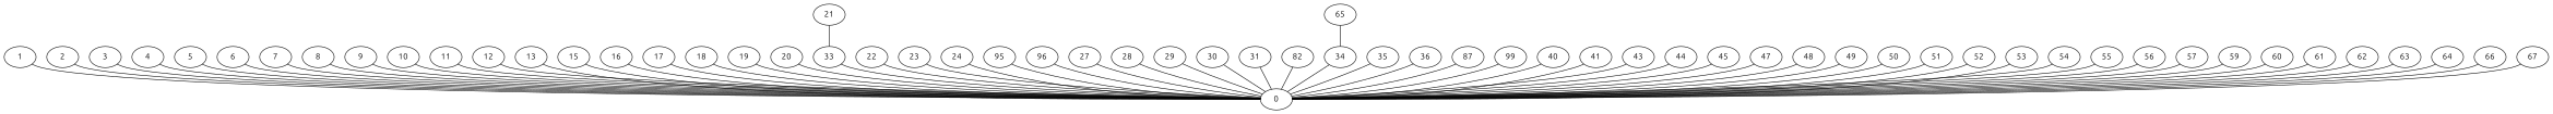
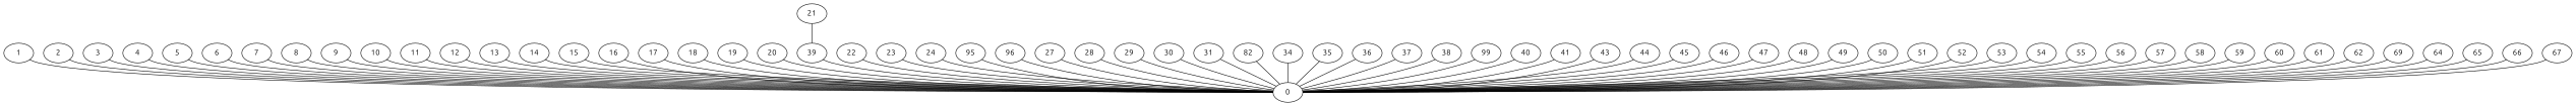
  graph {
    fontname=Ubuntu
    node [fontname=Ubuntu]
    edge [fontname=Ubuntu]
    1
    0
    2
    3
    4
    5
    6
    7
    8
    9
    10
    11
    12
    13
+   14
    15
    16
    17
    18
    19
    20
    21
-   33
+   33 [label=39]
    22
    23
    24
    n27 [label=95]
    n28 [label=96]
    27
    28
    29
    30
    31
    n34 [label=82]
    34
    35
    36
-   37 [label=87]
+   37
+   38
    n40 [label=99]
    40
    41
    43
    44
    45
+   46
    47
    48
    49
    50
    51
    52
    53
    54
    55
    56
    57
+   58
    59
    60
    61
    62
-   63
+   63 [label=69]
    64
    65
    66
    67
    1 -- 0
    2 -- 0
    3 -- 0
    4 -- 0
    5 -- 0
    6 -- 0
    7 -- 0
    8 -- 0
    9 -- 0
    10 -- 0
    11 -- 0
    12 -- 0
    13 -- 0
+   14 -- 0
    15 -- 0
    16 -- 0
    17 -- 0
    18 -- 0
    19 -- 0
    20 -- 0
    21 -- 33
    33 -- 0
    22 -- 0
    23 -- 0
    24 -- 0
    n27 -- 0
    n28 -- 0
    27 -- 0
    28 -- 0
    29 -- 0
    30 -- 0
    31 -- 0
    n34 -- 0
    34 -- 0
    35 -- 0
    36 -- 0
    37 -- 0
+   38 -- 0
    n40 -- 0
    40 -- 0
    41 -- 0
    43 -- 0
    44 -- 0
    45 -- 0
+   46 -- 0
    47 -- 0
    48 -- 0
    49 -- 0
    50 -- 0
    51 -- 0
    52 -- 0
    53 -- 0
    54 -- 0
    55 -- 0
    56 -- 0
    57 -- 0
+   58 -- 0
    59 -- 0
    60 -- 0
    61 -- 0
    62 -- 0
    63 -- 0
    64 -- 0
-   65 -- 34
+   65 -- 0
    66 -- 0
    67 -- 0
  }
